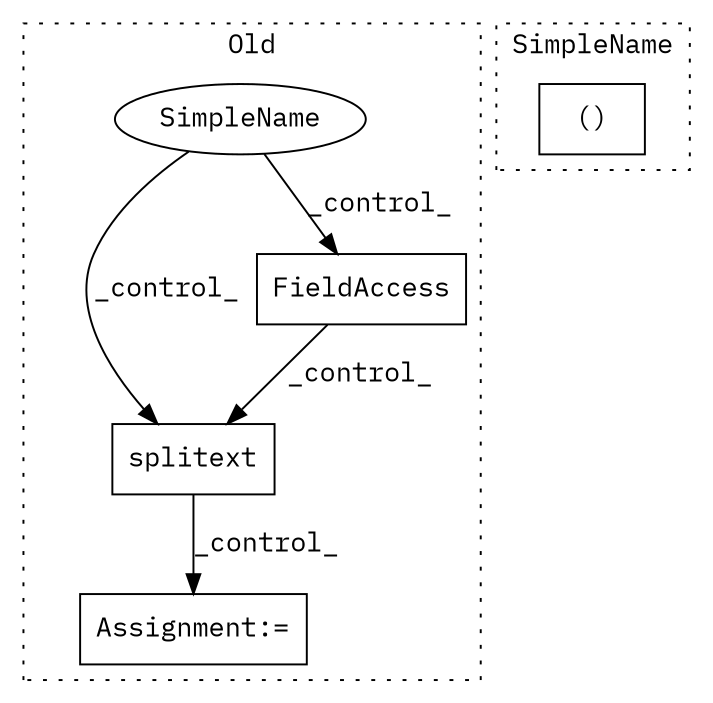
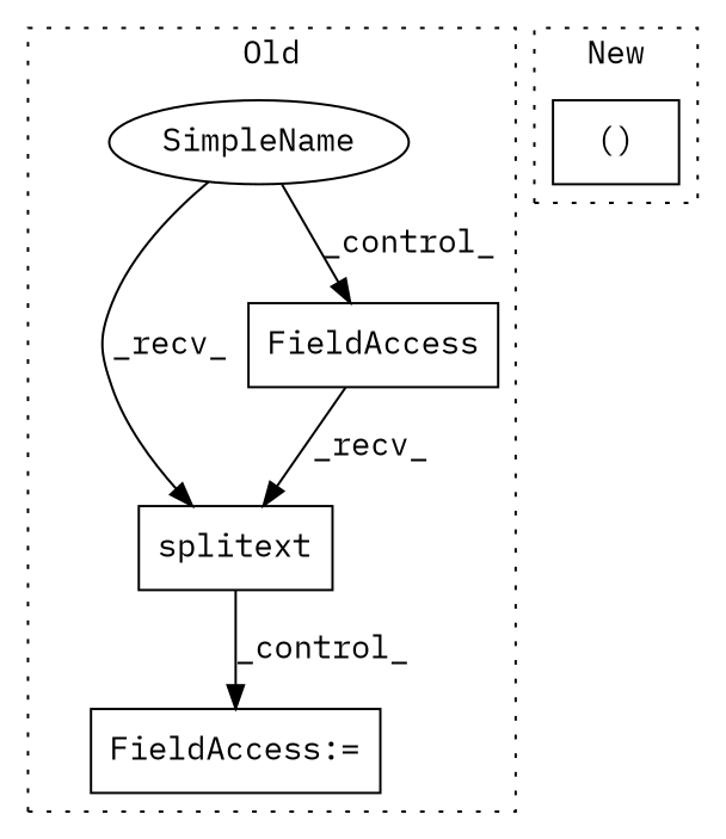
  digraph {
    fontname="IBM Plex Mono"
    node [fontname="IBM Plex Mono" shape=box]
    edge [fontname="IBM Plex Mono"]
    n1 [a=32 l="9,1" label=splitext s="3719,3737"]
    n2 [a=22 l=7 label=FieldAccess s=3711]
-   n3 [a=7 l=1 label="Assignment:=" s=3765]
+   n3 [a=7 l=1 label="FieldAccess:=" s=3765]
    n4 [a=42 label=SimpleName shape=ellipse]
    n5 [a=106 l=23 label="()" s=4493]
    subgraph cluster_1 {
      label=Old
      style=dotted
      n1
      n2
      n3
      n4
    }
    subgraph cluster_2 {
-     label=SimpleName
+     label=New
      style=dotted
      n5
    }
    n1 -> n3 [label=_control_]
-   n2 -> n1 [label=_control_]
-   n4 -> n1 [label=_control_]
+   n2 -> n1 [label=_recv_]
+   n4 -> n1 [label=_recv_]
    n4 -> n2 [label=_control_]
  }
